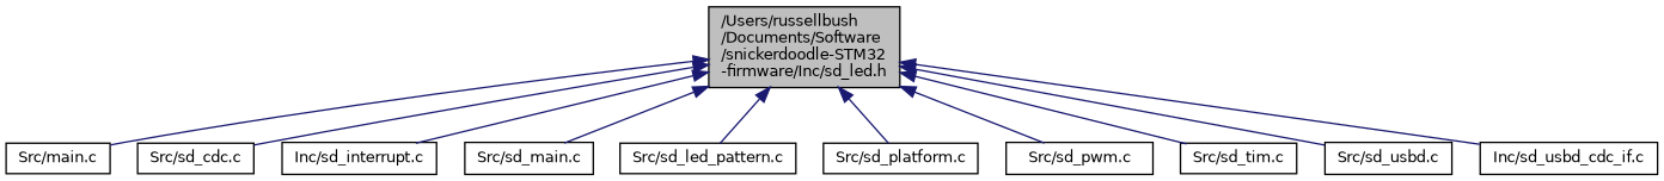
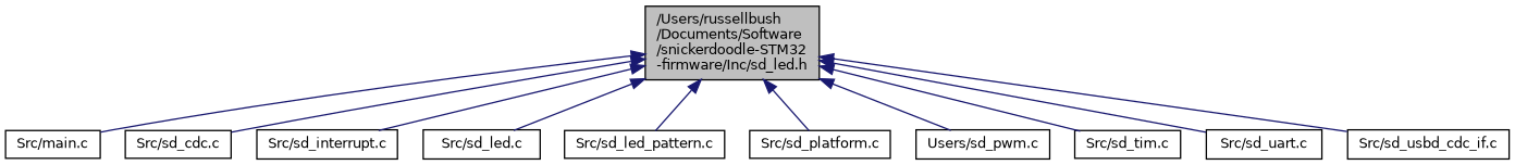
  digraph {
    node [color=black fillcolor=white fontname=Helvetica fontsize=10 shape=record style=filled]
    edge [color=midnightblue dir=back fontname=Helvetica fontsize=10 labelfontname=Helvetica labelfontsize=10 style=solid]
    n1 [fillcolor=grey75 fontcolor=black height=0.2 label="/Users/russellbush\l/Documents/Software\l/snickerdoodle-STM32\l-firmware/Inc/sd_led.h" width=0.4]
    n2 [height=0.2 label="Src/main.c" width=0.4]
    n3 [height=0.2 label="Src/sd_cdc.c" width=0.4]
-   n4 [height=0.2 label="Inc/sd_interrupt.c" width=0.4]
-   n5 [height=0.2 label="Src/sd_main.c" width=0.4]
+   n4 [height=0.2 label="Src/sd_interrupt.c" width=0.4]
+   n5 [height=0.2 label="Src/sd_led.c" width=0.4]
    n6 [height=0.2 label="Src/sd_led_pattern.c" width=0.4]
    n7 [height=0.2 label="Src/sd_platform.c" width=0.4]
-   n8 [height=0.2 label="Src/sd_pwm.c" width=0.4]
+   n8 [height=0.2 label="Users/sd_pwm.c" width=0.4]
    n9 [height=0.2 label="Src/sd_tim.c" width=0.4]
-   n10 [height=0.2 label="Src/sd_usbd.c" width=0.4]
-   n11 [height=0.2 label="Inc/sd_usbd_cdc_if.c" width=0.4]
+   n10 [height=0.2 label="Src/sd_uart.c" width=0.4]
+   n11 [height=0.2 label="Src/sd_usbd_cdc_if.c" width=0.4]
    n1 -> n2
    n1 -> n3
    n1 -> n4
    n1 -> n5
    n1 -> n6
    n1 -> n7
    n1 -> n8
    n1 -> n9
    n1 -> n10
    n1 -> n11
  }
